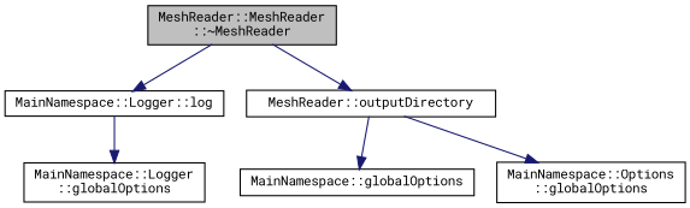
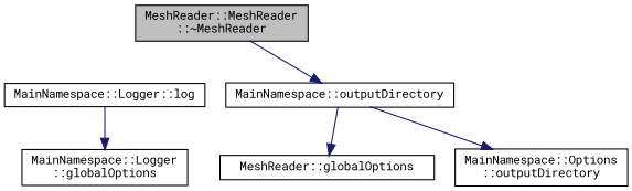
  digraph {
    fontname="Roboto Mono"
    rankdir=TB
    node [color=black fillcolor=white fontname="Roboto Mono" fontsize=10 shape=record style=filled]
    edge [color=midnightblue fontname="Roboto Mono" fontsize=10 labelfontname=Helvetica labelfontsize=10 style=solid]
    n1 [fillcolor=grey75 fontcolor=black height=0.2 label="MeshReader::MeshReader\l::~MeshReader" width=0.4]
    n2 [height=0.2 label="MainNamespace::Logger::log" width=0.4]
-   n3 [height=0.2 label="MeshReader::outputDirectory" width=0.4]
+   n3 [height=0.2 label="MainNamespace::outputDirectory" width=0.4]
    n4 [height=0.2 label="MainNamespace::Logger\l::globalOptions" width=0.4]
-   n5 [height=0.2 label="MainNamespace::globalOptions" width=0.4]
-   n6 [height=0.2 label="MainNamespace::Options\l::globalOptions" width=0.4]
-   n1 -> n2
+   n5 [height=0.2 label="MeshReader::globalOptions" width=0.4]
+   n6 [height=0.2 label="MainNamespace::Options\l::outputDirectory" width=0.4]
    n1 -> n3
    n2 -> n4
    n3 -> n5
    n3 -> n6
  }
